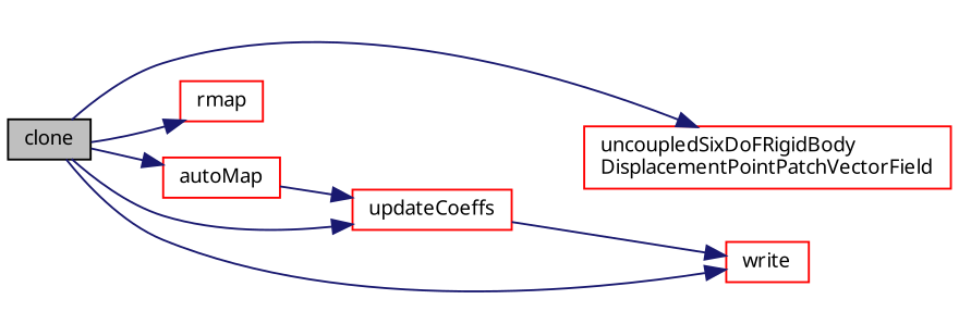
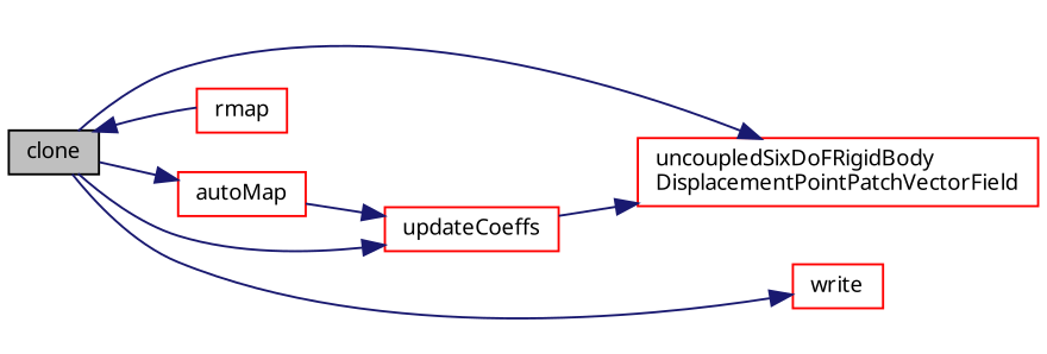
  digraph {
    fontname="Noto Sans"
    rankdir=LR
    node [color=red fontname="Noto Sans" fontsize=10 shape=record]
    edge [color=midnightblue fontname="Noto Sans" fontsize=10 labelfontname=Helvetica labelfontsize=10 style=solid]
    n1 [color=black fillcolor=grey75 fontcolor=black height=0.2 label=clone style=filled width=0.4]
    n2 [height=0.2 label=autoMap width=0.4]
    n3 [height=0.2 label=rmap width=0.4]
    n4 [height=0.2 label="uncoupledSixDoFRigidBody\lDisplacementPointPatchVectorField" width=0.4]
    n5 [height=0.2 label=updateCoeffs width=0.4]
    n6 [height=0.2 label=write width=0.4]
    n1 -> n2
-   n1 -> n3
+   n3 -> n1
    n1 -> n4
    n1 -> n5
    n1 -> n6
    n2 -> n5
-   n5 -> n6
+   n5 -> n4
  }
